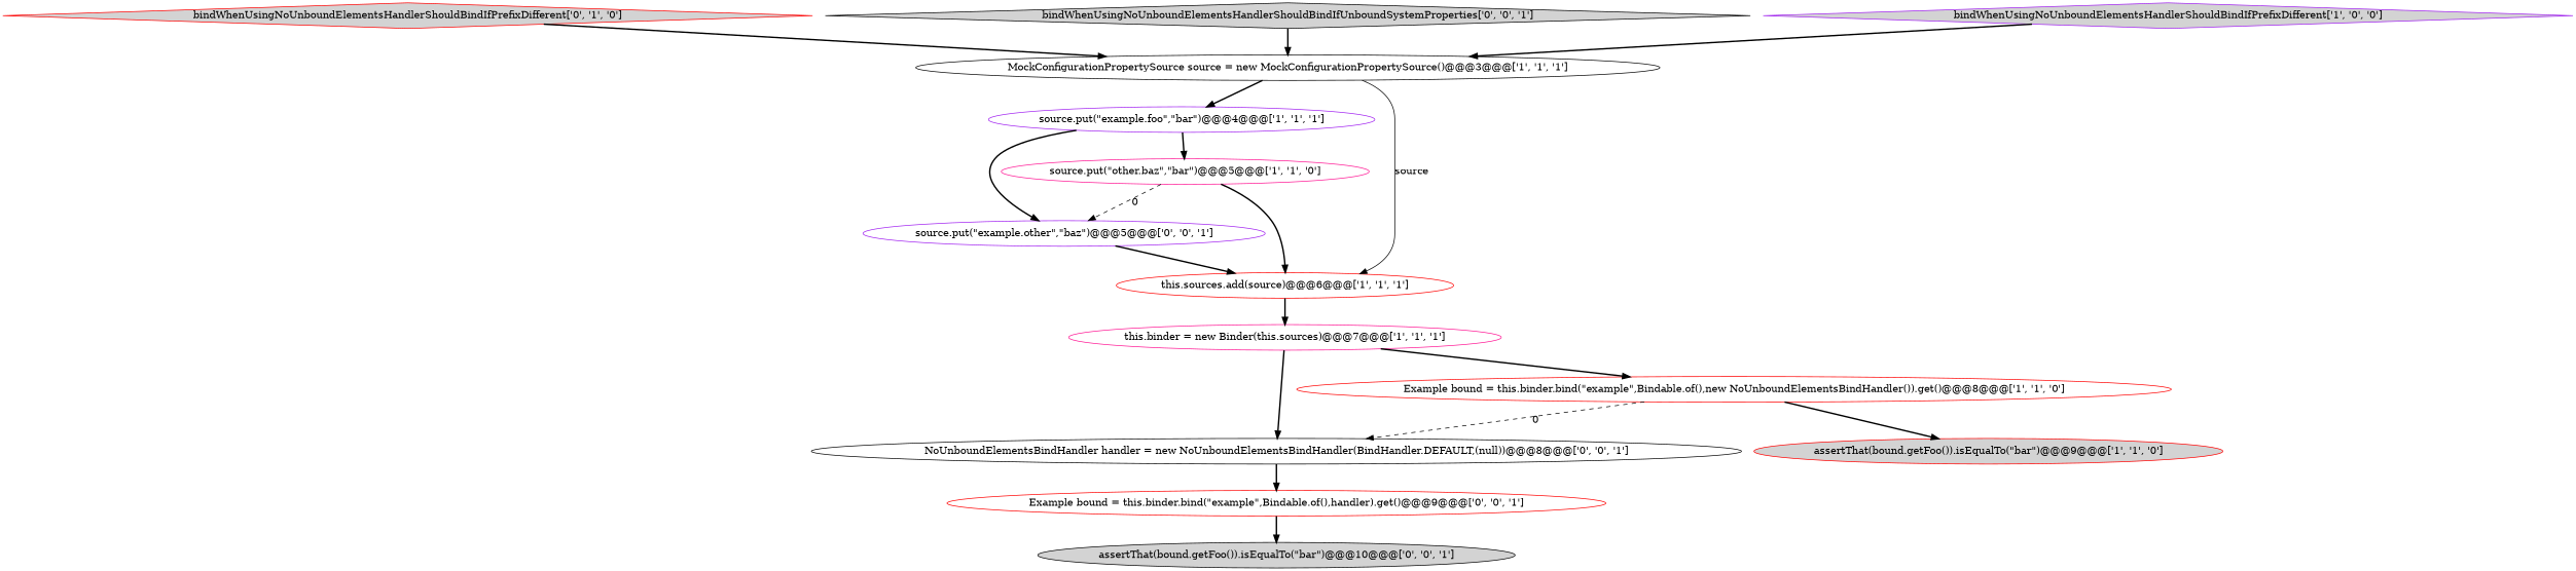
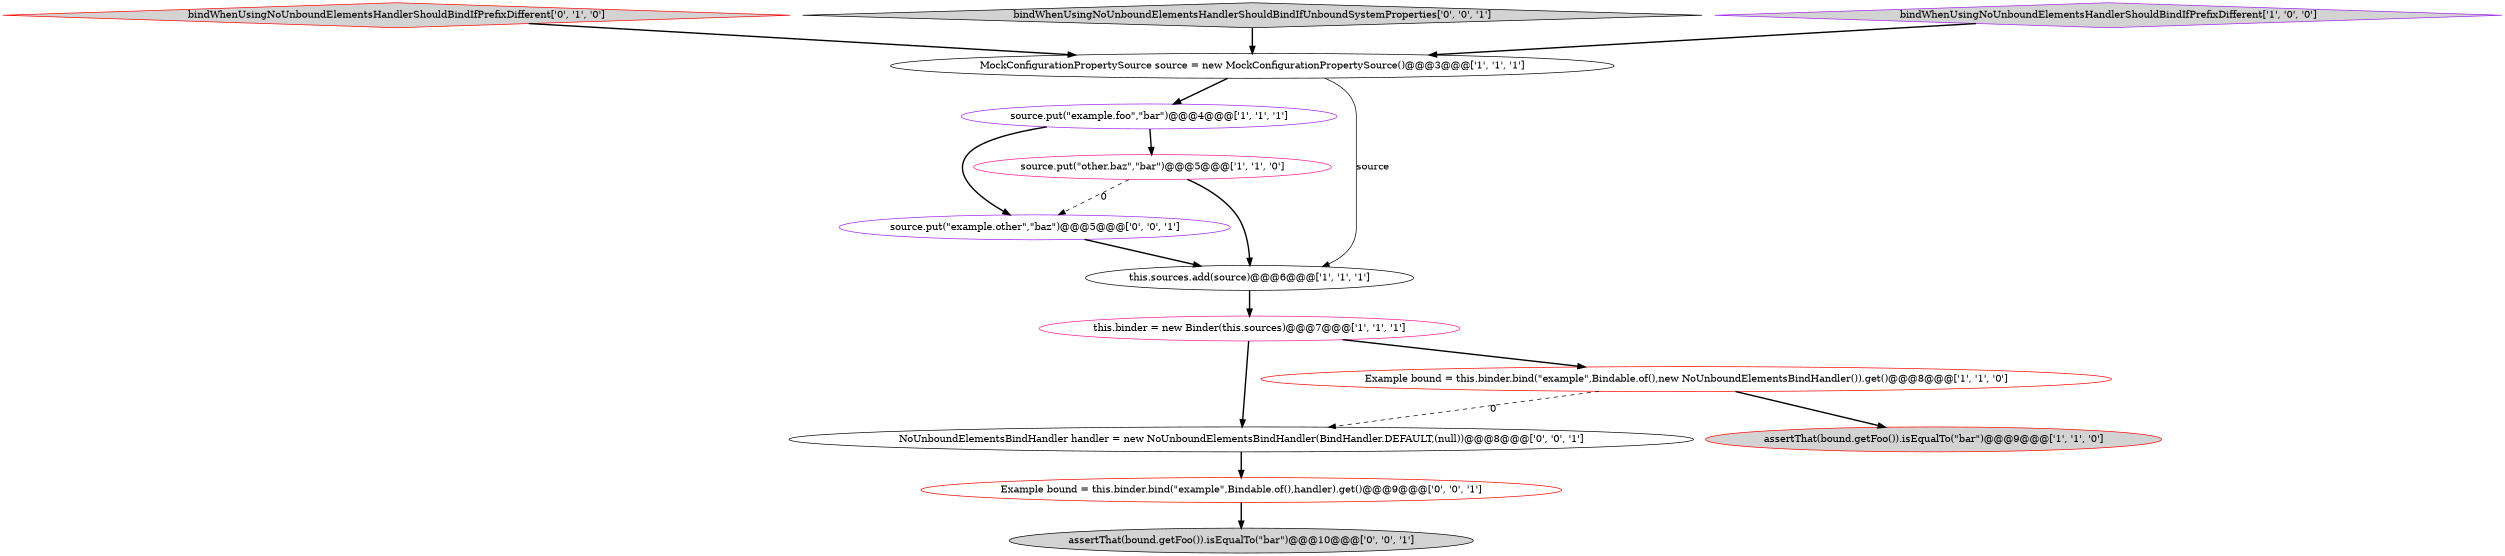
  digraph {
    node [fillcolor=white shape=ellipse style=filled color=black]
    edge [style=bold]
    n1 [label="source.put(\"example.foo\",\"bar\")@@@4@@@['1', '1', '1']" color=purple]
    n2 [label="source.put(\"other.baz\",\"bar\")@@@5@@@['1', '1', '0']" color=deeppink]
    n3 [label="source.put(\"example.other\",\"baz\")@@@5@@@['0', '0', '1']" color=purple]
    n4 [fillcolor=lightgray label="bindWhenUsingNoUnboundElementsHandlerShouldBindIfPrefixDifferent['0', '1', '0']" shape=diamond color=red]
    n5 [label="MockConfigurationPropertySource source = new MockConfigurationPropertySource()@@@3@@@['1', '1', '1']"]
    n6 [fillcolor=lightgray label="bindWhenUsingNoUnboundElementsHandlerShouldBindIfUnboundSystemProperties['0', '0', '1']" shape=diamond]
-   n7 [label="this.sources.add(source)@@@6@@@['1', '1', '1']" color=red]
+   n7 [label="this.sources.add(source)@@@6@@@['1', '1', '1']"]
    n8 [fillcolor=lightgray label="assertThat(bound.getFoo()).isEqualTo(\"bar\")@@@9@@@['1', '1', '0']" color=red]
    n9 [fillcolor=lightgray label="assertThat(bound.getFoo()).isEqualTo(\"bar\")@@@10@@@['0', '0', '1']"]
    n10 [label="NoUnboundElementsBindHandler handler = new NoUnboundElementsBindHandler(BindHandler.DEFAULT,(null))@@@8@@@['0', '0', '1']"]
    n11 [label="Example bound = this.binder.bind(\"example\",Bindable.of(),handler).get()@@@9@@@['0', '0', '1']" color=red]
    n12 [label="this.binder = new Binder(this.sources)@@@7@@@['1', '1', '1']" color=deeppink]
    n13 [label="Example bound = this.binder.bind(\"example\",Bindable.of(),new NoUnboundElementsBindHandler()).get()@@@8@@@['1', '1', '0']" color=red]
    n14 [fillcolor=lightgray label="bindWhenUsingNoUnboundElementsHandlerShouldBindIfPrefixDifferent['1', '0', '0']" shape=diamond color=purple]
    n1 -> n2
    n1 -> n3
    n2 -> n3 [label=0 style=dashed]
    n2 -> n7
    n3 -> n7
    n4 -> n5
    n5 -> n1
    n5 -> n7 [label=source style=solid]
    n6 -> n5
    n7 -> n12
    n10 -> n11
    n11 -> n9
    n12 -> n10
    n12 -> n13
    n13 -> n8
    n13 -> n10 [label=0 style=dashed]
    n14 -> n5
  }
